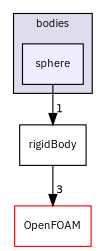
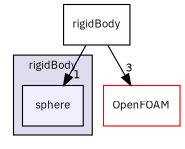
  digraph {
    compound=true
    fontname="IBM Plex Sans"
    node [fontname="IBM Plex Sans" fontsize=10 shape=box]
    edge [fontname="IBM Plex Sans" labeldistance=1.5 labelfontname=Helvetica labelfontsize=10]
    n1 [fillcolor="#eeeeff" label=sphere pencolor=black style=filled]
    n2 [label=rigidBody]
    n3 [color=red label=OpenFOAM]
    subgraph cluster_1 {
      bgcolor="#ddddee"
      fontsize=10
-     label=bodies
+     label=rigidBody
      pencolor=black
      n1
    }
-   n1 -> n2 [headlabel=1]
+   n2 -> n1 [headlabel=1]
    n2 -> n3 [headlabel=3]
  }
